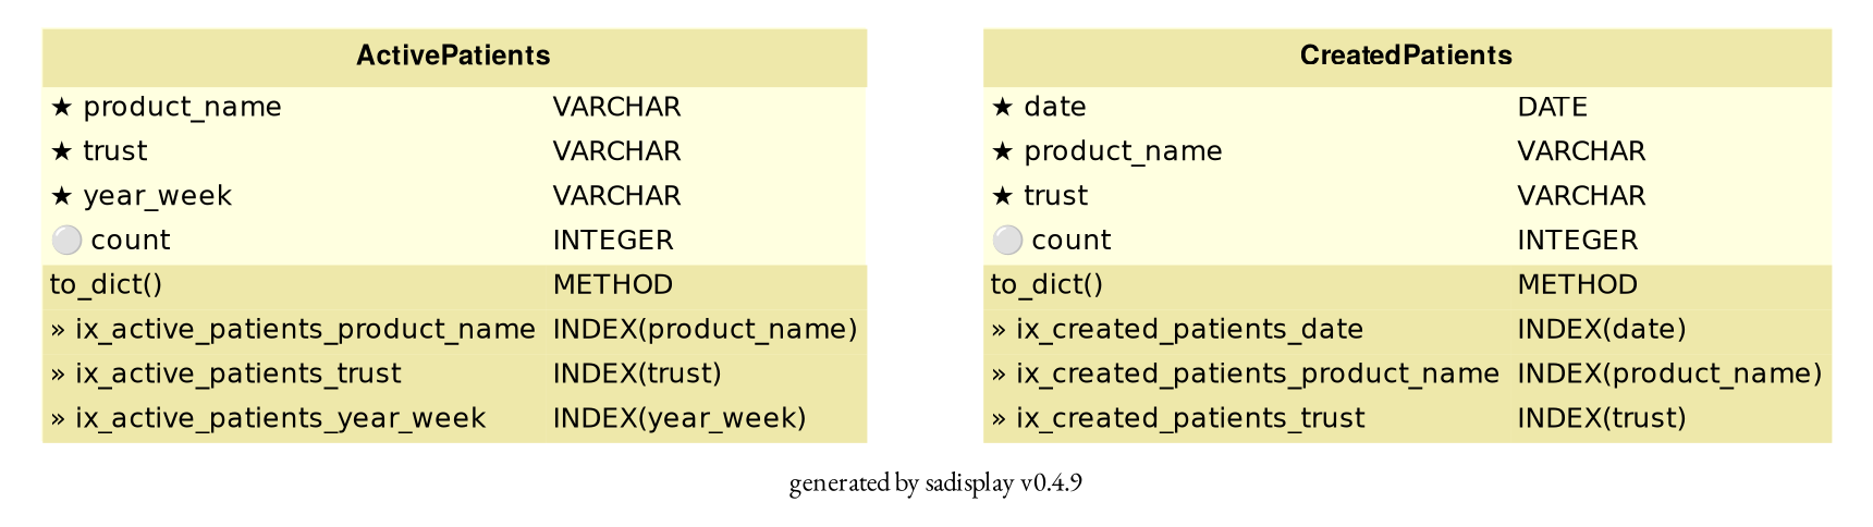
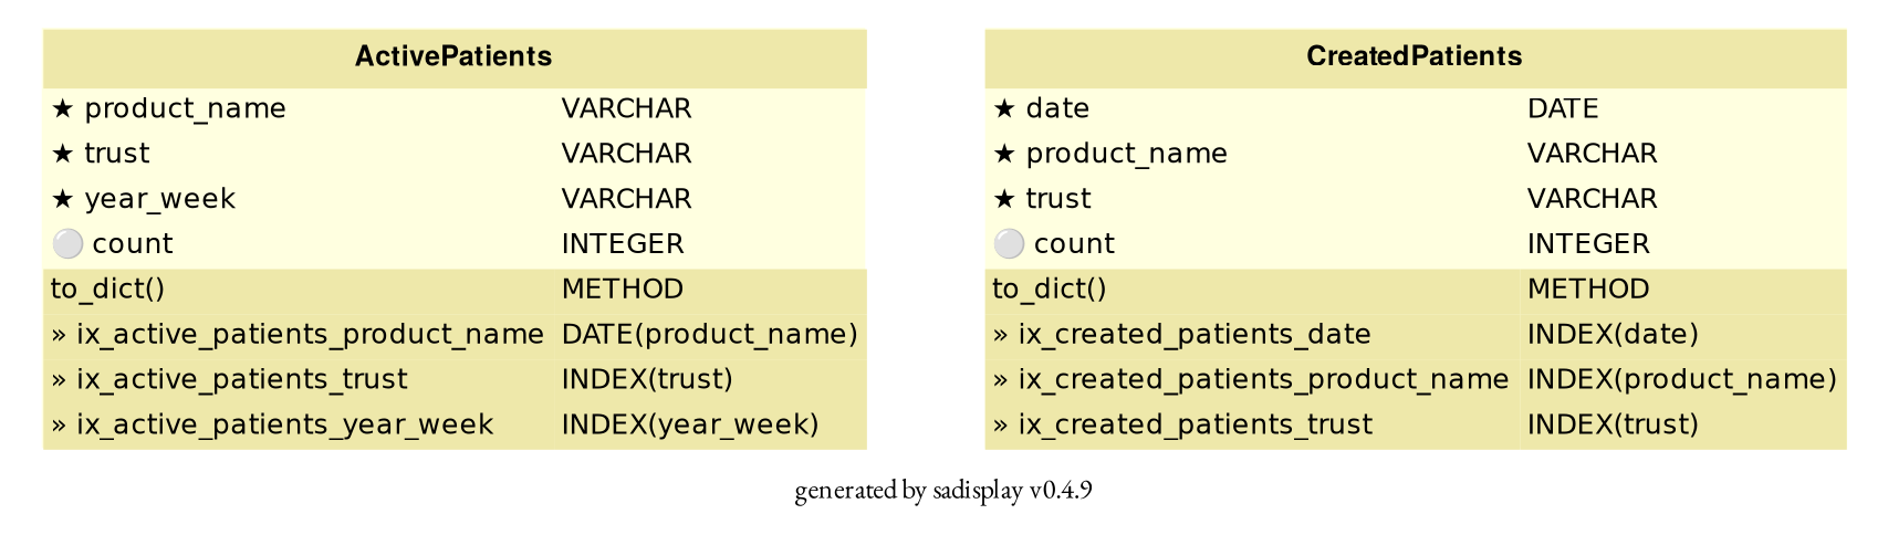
  digraph {
    fontname="EB Garamond"
    fontsize=8
    label="generated by sadisplay v0.4.9"
    node [fontname="EB Garamond" fontsize=8 shape=plaintext]
-   n1 [label=<         <TABLE BGCOLOR="lightyellow" BORDER="0"             CELLBORDER="0" CELLSPACING="0">                 <TR><TD COLSPAN="2" CELLPADDING="4"                         ALIGN="CENTER" BGCOLOR="palegoldenrod"                 ><FONT FACE="Helvetica Bold" COLOR="black"                 >ActivePatients</FONT></TD></TR><TR><TD ALIGN="LEFT" BORDER="0"         ><FONT FACE="Bitstream Vera Sans">★ product_name</FONT         ></TD><TD ALIGN="LEFT"         ><FONT FACE="Bitstream Vera Sans">VARCHAR</FONT         ></TD></TR> <TR><TD ALIGN="LEFT" BORDER="0"         ><FONT FACE="Bitstream Vera Sans">★ trust</FONT         ></TD><TD ALIGN="LEFT"         ><FONT FACE="Bitstream Vera Sans">VARCHAR</FONT         ></TD></TR> <TR><TD ALIGN="LEFT" BORDER="0"         ><FONT FACE="Bitstream Vera Sans">★ year_week</FONT         ></TD><TD ALIGN="LEFT"         ><FONT FACE="Bitstream Vera Sans">VARCHAR</FONT         ></TD></TR> <TR><TD ALIGN="LEFT" BORDER="0"         ><FONT FACE="Bitstream Vera Sans">⚪ count</FONT         ></TD><TD ALIGN="LEFT"         ><FONT FACE="Bitstream Vera Sans">INTEGER</FONT         ></TD></TR><TR><TD ALIGN="LEFT" BORDER="0"         BGCOLOR="palegoldenrod"         ><FONT FACE="Bitstream Vera Sans">to_dict()</FONT></TD         ><TD BGCOLOR="palegoldenrod" ALIGN="LEFT"         ><FONT FACE="Bitstream Vera Sans">METHOD</FONT         ></TD></TR><TR><TD ALIGN="LEFT" BORDER="0"         BGCOLOR="palegoldenrod"         ><FONT FACE="Bitstream Vera Sans">» ix_active_patients_product_name</FONT></TD         ><TD BGCOLOR="palegoldenrod" ALIGN="LEFT"         ><FONT FACE="Bitstream Vera Sans">INDEX(product_name)</FONT         ></TD></TR> <TR><TD ALIGN="LEFT" BORDER="0"         BGCOLOR="palegoldenrod"         ><FONT FACE="Bitstream Vera Sans">» ix_active_patients_trust</FONT></TD         ><TD BGCOLOR="palegoldenrod" ALIGN="LEFT"         ><FONT FACE="Bitstream Vera Sans">INDEX(trust)</FONT         ></TD></TR> <TR><TD ALIGN="LEFT" BORDER="0"         BGCOLOR="palegoldenrod"         ><FONT FACE="Bitstream Vera Sans">» ix_active_patients_year_week</FONT></TD         ><TD BGCOLOR="palegoldenrod" ALIGN="LEFT"         ><FONT FACE="Bitstream Vera Sans">INDEX(year_week)</FONT         ></TD></TR>         </TABLE>     >]
+   n1 [label=<         <TABLE BGCOLOR="lightyellow" BORDER="0"             CELLBORDER="0" CELLSPACING="0">                 <TR><TD COLSPAN="2" CELLPADDING="4"                         ALIGN="CENTER" BGCOLOR="palegoldenrod"                 ><FONT FACE="Helvetica Bold" COLOR="black"                 >ActivePatients</FONT></TD></TR><TR><TD ALIGN="LEFT" BORDER="0"         ><FONT FACE="Bitstream Vera Sans">★ product_name</FONT         ></TD><TD ALIGN="LEFT"         ><FONT FACE="Bitstream Vera Sans">VARCHAR</FONT         ></TD></TR> <TR><TD ALIGN="LEFT" BORDER="0"         ><FONT FACE="Bitstream Vera Sans">★ trust</FONT         ></TD><TD ALIGN="LEFT"         ><FONT FACE="Bitstream Vera Sans">VARCHAR</FONT         ></TD></TR> <TR><TD ALIGN="LEFT" BORDER="0"         ><FONT FACE="Bitstream Vera Sans">★ year_week</FONT         ></TD><TD ALIGN="LEFT"         ><FONT FACE="Bitstream Vera Sans">VARCHAR</FONT         ></TD></TR> <TR><TD ALIGN="LEFT" BORDER="0"         ><FONT FACE="Bitstream Vera Sans">⚪ count</FONT         ></TD><TD ALIGN="LEFT"         ><FONT FACE="Bitstream Vera Sans">INTEGER</FONT         ></TD></TR><TR><TD ALIGN="LEFT" BORDER="0"         BGCOLOR="palegoldenrod"         ><FONT FACE="Bitstream Vera Sans">to_dict()</FONT></TD         ><TD BGCOLOR="palegoldenrod" ALIGN="LEFT"         ><FONT FACE="Bitstream Vera Sans">METHOD</FONT         ></TD></TR><TR><TD ALIGN="LEFT" BORDER="0"         BGCOLOR="palegoldenrod"         ><FONT FACE="Bitstream Vera Sans">» ix_active_patients_product_name</FONT></TD         ><TD BGCOLOR="palegoldenrod" ALIGN="LEFT"         ><FONT FACE="Bitstream Vera Sans">DATE(product_name)</FONT         ></TD></TR> <TR><TD ALIGN="LEFT" BORDER="0"         BGCOLOR="palegoldenrod"         ><FONT FACE="Bitstream Vera Sans">» ix_active_patients_trust</FONT></TD         ><TD BGCOLOR="palegoldenrod" ALIGN="LEFT"         ><FONT FACE="Bitstream Vera Sans">INDEX(trust)</FONT         ></TD></TR> <TR><TD ALIGN="LEFT" BORDER="0"         BGCOLOR="palegoldenrod"         ><FONT FACE="Bitstream Vera Sans">» ix_active_patients_year_week</FONT></TD         ><TD BGCOLOR="palegoldenrod" ALIGN="LEFT"         ><FONT FACE="Bitstream Vera Sans">INDEX(year_week)</FONT         ></TD></TR>         </TABLE>     >]
    n2 [label=<         <TABLE BGCOLOR="lightyellow" BORDER="0"             CELLBORDER="0" CELLSPACING="0">                 <TR><TD COLSPAN="2" CELLPADDING="4"                         ALIGN="CENTER" BGCOLOR="palegoldenrod"                 ><FONT FACE="Helvetica Bold" COLOR="black"                 >CreatedPatients</FONT></TD></TR><TR><TD ALIGN="LEFT" BORDER="0"         ><FONT FACE="Bitstream Vera Sans">★ date</FONT         ></TD><TD ALIGN="LEFT"         ><FONT FACE="Bitstream Vera Sans">DATE</FONT         ></TD></TR> <TR><TD ALIGN="LEFT" BORDER="0"         ><FONT FACE="Bitstream Vera Sans">★ product_name</FONT         ></TD><TD ALIGN="LEFT"         ><FONT FACE="Bitstream Vera Sans">VARCHAR</FONT         ></TD></TR> <TR><TD ALIGN="LEFT" BORDER="0"         ><FONT FACE="Bitstream Vera Sans">★ trust</FONT         ></TD><TD ALIGN="LEFT"         ><FONT FACE="Bitstream Vera Sans">VARCHAR</FONT         ></TD></TR> <TR><TD ALIGN="LEFT" BORDER="0"         ><FONT FACE="Bitstream Vera Sans">⚪ count</FONT         ></TD><TD ALIGN="LEFT"         ><FONT FACE="Bitstream Vera Sans">INTEGER</FONT         ></TD></TR><TR><TD ALIGN="LEFT" BORDER="0"         BGCOLOR="palegoldenrod"         ><FONT FACE="Bitstream Vera Sans">to_dict()</FONT></TD         ><TD BGCOLOR="palegoldenrod" ALIGN="LEFT"         ><FONT FACE="Bitstream Vera Sans">METHOD</FONT         ></TD></TR><TR><TD ALIGN="LEFT" BORDER="0"         BGCOLOR="palegoldenrod"         ><FONT FACE="Bitstream Vera Sans">» ix_created_patients_date</FONT></TD         ><TD BGCOLOR="palegoldenrod" ALIGN="LEFT"         ><FONT FACE="Bitstream Vera Sans">INDEX(date)</FONT         ></TD></TR> <TR><TD ALIGN="LEFT" BORDER="0"         BGCOLOR="palegoldenrod"         ><FONT FACE="Bitstream Vera Sans">» ix_created_patients_product_name</FONT></TD         ><TD BGCOLOR="palegoldenrod" ALIGN="LEFT"         ><FONT FACE="Bitstream Vera Sans">INDEX(product_name)</FONT         ></TD></TR> <TR><TD ALIGN="LEFT" BORDER="0"         BGCOLOR="palegoldenrod"         ><FONT FACE="Bitstream Vera Sans">» ix_created_patients_trust</FONT></TD         ><TD BGCOLOR="palegoldenrod" ALIGN="LEFT"         ><FONT FACE="Bitstream Vera Sans">INDEX(trust)</FONT         ></TD></TR>         </TABLE>     >]
  }
